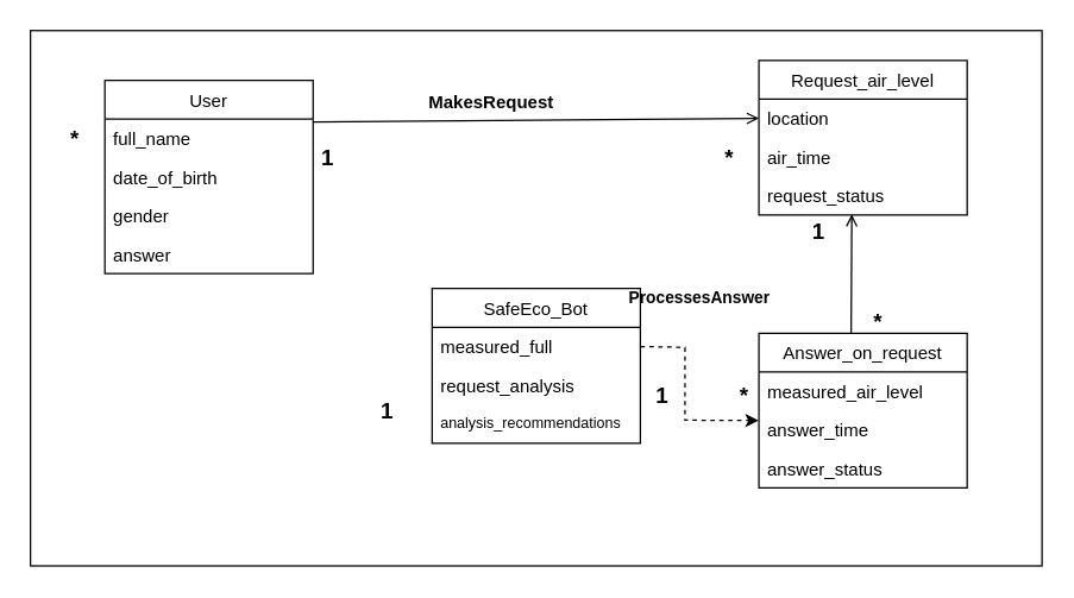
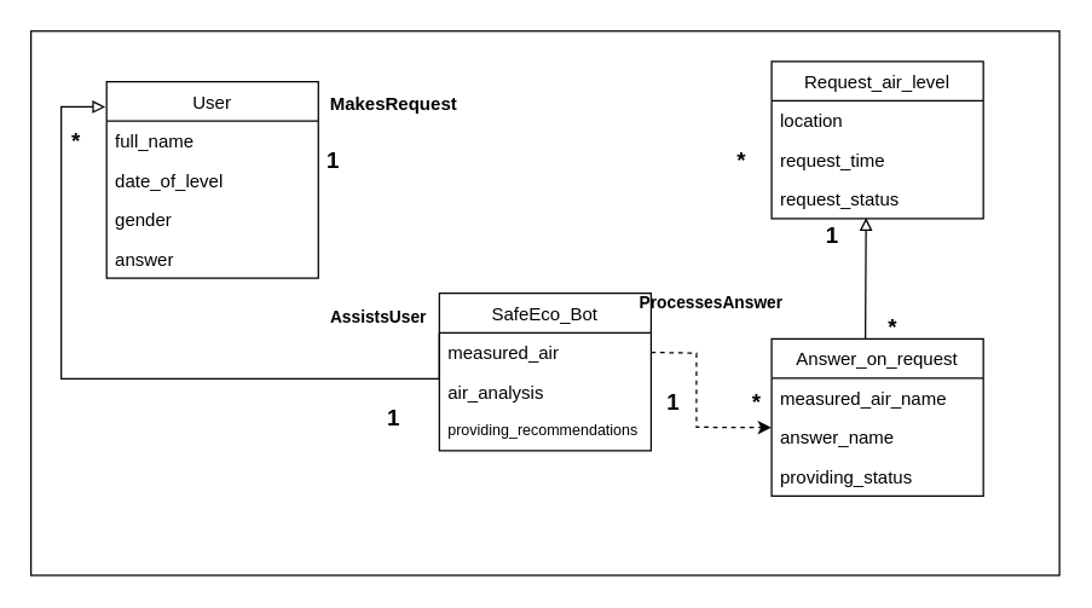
  <mxCell id="0" />
  <mxCell id="1" parent="0" />
  <mxCell id="2" value="" style="rounded=0;whiteSpace=wrap;html=1;" parent="1" vertex="1"><mxGeometry x="20" width="680" height="360" as="geometry" y="20" /></mxCell>
  <mxCell id="3" value="User" style="swimlane;fontStyle=0;childLayout=stackLayout;horizontal=1;startSize=26;fillColor=none;horizontalStack=0;resizeParent=1;resizeParentMax=0;resizeLast=0;collapsible=1;marginBottom=0;" parent="1" vertex="1"><mxGeometry x="70" y="53.5" width="140" height="130" as="geometry"><mxRectangle x="20" y="520" width="70" height="30" as="alternateBounds" /></mxGeometry></mxCell>
  <mxCell id="4" value="full_name" style="text;strokeColor=none;fillColor=none;align=left;verticalAlign=top;spacingLeft=4;spacingRight=4;overflow=hidden;rotatable=0;points=[[0,0.5],[1,0.5]];portConstraint=eastwest;" parent="3" vertex="1"><mxGeometry y="26" width="140" height="26" as="geometry" /></mxCell>
- <mxCell id="5" value="date_of_birth" style="text;strokeColor=none;fillColor=none;align=left;verticalAlign=top;spacingLeft=4;spacingRight=4;overflow=hidden;rotatable=0;points=[[0,0.5],[1,0.5]];portConstraint=eastwest;" parent="3" vertex="1"><mxGeometry y="52" width="140" height="26" as="geometry" /></mxCell>
+ <mxCell id="5" value="date_of_level" style="text;strokeColor=none;fillColor=none;align=left;verticalAlign=top;spacingLeft=4;spacingRight=4;overflow=hidden;rotatable=0;points=[[0,0.5],[1,0.5]];portConstraint=eastwest;" parent="3" vertex="1"><mxGeometry y="52" width="140" height="26" as="geometry" /></mxCell>
  <mxCell id="6" value="gender" style="text;strokeColor=none;fillColor=none;align=left;verticalAlign=top;spacingLeft=4;spacingRight=4;overflow=hidden;rotatable=0;points=[[0,0.5],[1,0.5]];portConstraint=eastwest;" parent="3" vertex="1"><mxGeometry y="78" width="140" height="26" as="geometry" /></mxCell>
  <mxCell id="7" value="answer" style="text;strokeColor=none;fillColor=none;align=left;verticalAlign=top;spacingLeft=4;spacingRight=4;overflow=hidden;rotatable=0;points=[[0,0.5],[1,0.5]];portConstraint=eastwest;" vertex="1" parent="3"><mxGeometry y="104" width="140" height="26" as="geometry" /></mxCell>
  <mxCell id="8" value="Request_air_level" style="swimlane;fontStyle=0;childLayout=stackLayout;horizontal=1;startSize=26;fillColor=none;horizontalStack=0;resizeParent=1;resizeParentMax=0;resizeLast=0;collapsible=1;marginBottom=0;" parent="1" vertex="1"><mxGeometry x="509.68" y="40" width="140" height="104" as="geometry" /></mxCell>
  <mxCell id="9" value="location" style="text;strokeColor=none;fillColor=none;align=left;verticalAlign=top;spacingLeft=4;spacingRight=4;overflow=hidden;rotatable=0;points=[[0,0.5],[1,0.5]];portConstraint=eastwest;" parent="8" vertex="1"><mxGeometry y="26" width="140" height="26" as="geometry" /></mxCell>
- <mxCell id="10" value="air_time" style="text;strokeColor=none;fillColor=none;align=left;verticalAlign=top;spacingLeft=4;spacingRight=4;overflow=hidden;rotatable=0;points=[[0,0.5],[1,0.5]];portConstraint=eastwest;" parent="8" vertex="1"><mxGeometry y="52" width="140" height="26" as="geometry" /></mxCell>
+ <mxCell id="10" value="request_time" style="text;strokeColor=none;fillColor=none;align=left;verticalAlign=top;spacingLeft=4;spacingRight=4;overflow=hidden;rotatable=0;points=[[0,0.5],[1,0.5]];portConstraint=eastwest;" parent="8" vertex="1"><mxGeometry y="52" width="140" height="26" as="geometry" /></mxCell>
  <mxCell id="11" value="request_status" style="text;strokeColor=none;fillColor=none;align=left;verticalAlign=top;spacingLeft=4;spacingRight=4;overflow=hidden;rotatable=0;points=[[0,0.5],[1,0.5]];portConstraint=eastwest;" parent="8" vertex="1"><mxGeometry y="78" width="140" height="26" as="geometry" /></mxCell>
  <mxCell id="12" value="Answer_on_request" style="swimlane;fontStyle=0;childLayout=stackLayout;horizontal=1;startSize=26;fillColor=none;horizontalStack=0;resizeParent=1;resizeParentMax=0;resizeLast=0;collapsible=1;marginBottom=0;" parent="1" vertex="1"><mxGeometry x="509.68" y="223.5" width="140" height="104" as="geometry" /></mxCell>
- <mxCell id="13" value="measured_air_level" style="text;strokeColor=none;fillColor=none;align=left;verticalAlign=top;spacingLeft=4;spacingRight=4;overflow=hidden;rotatable=0;points=[[0,0.5],[1,0.5]];portConstraint=eastwest;" parent="12" vertex="1"><mxGeometry y="26" width="140" height="26" as="geometry" /></mxCell>
- <mxCell id="14" value="answer_time" style="text;strokeColor=none;fillColor=none;align=left;verticalAlign=top;spacingLeft=4;spacingRight=4;overflow=hidden;rotatable=0;points=[[0,0.5],[1,0.5]];portConstraint=eastwest;" parent="12" vertex="1"><mxGeometry y="52" width="140" height="26" as="geometry" /></mxCell>
- <mxCell id="15" value="answer_status" style="text;strokeColor=none;fillColor=none;align=left;verticalAlign=top;spacingLeft=4;spacingRight=4;overflow=hidden;rotatable=0;points=[[0,0.5],[1,0.5]];portConstraint=eastwest;" parent="12" vertex="1"><mxGeometry y="78" width="140" height="26" as="geometry" /></mxCell>
+ <mxCell id="13" value="measured_air_name" style="text;strokeColor=none;fillColor=none;align=left;verticalAlign=top;spacingLeft=4;spacingRight=4;overflow=hidden;rotatable=0;points=[[0,0.5],[1,0.5]];portConstraint=eastwest;" parent="12" vertex="1"><mxGeometry y="26" width="140" height="26" as="geometry" /></mxCell>
+ <mxCell id="14" value="answer_name" style="text;strokeColor=none;fillColor=none;align=left;verticalAlign=top;spacingLeft=4;spacingRight=4;overflow=hidden;rotatable=0;points=[[0,0.5],[1,0.5]];portConstraint=eastwest;" parent="12" vertex="1"><mxGeometry y="52" width="140" height="26" as="geometry" /></mxCell>
+ <mxCell id="15" value="providing_status" style="text;strokeColor=none;fillColor=none;align=left;verticalAlign=top;spacingLeft=4;spacingRight=4;overflow=hidden;rotatable=0;points=[[0,0.5],[1,0.5]];portConstraint=eastwest;" parent="12" vertex="1"><mxGeometry y="78" width="140" height="26" as="geometry" /></mxCell>
  <mxCell id="16" value="SafeEco_Bot" style="swimlane;fontStyle=0;childLayout=stackLayout;horizontal=1;startSize=26;fillColor=none;horizontalStack=0;resizeParent=1;resizeParentMax=0;resizeLast=0;collapsible=1;marginBottom=0;" parent="1" vertex="1"><mxGeometry x="290" y="193.5" width="140" height="104" as="geometry" /></mxCell>
- <mxCell id="17" value="measured_full" style="text;strokeColor=none;fillColor=none;align=left;verticalAlign=top;spacingLeft=4;spacingRight=4;overflow=hidden;rotatable=0;points=[[0,0.5],[1,0.5]];portConstraint=eastwest;" parent="16" vertex="1"><mxGeometry y="26" width="140" height="26" as="geometry" /></mxCell>
- <mxCell id="18" value="request_analysis" style="text;strokeColor=none;fillColor=none;align=left;verticalAlign=top;spacingLeft=4;spacingRight=4;overflow=hidden;rotatable=0;points=[[0,0.5],[1,0.5]];portConstraint=eastwest;" parent="16" vertex="1"><mxGeometry y="52" width="140" height="26" as="geometry" /></mxCell>
- <mxCell id="19" value="analysis_recommendations" style="text;strokeColor=none;fillColor=none;align=left;verticalAlign=top;spacingLeft=4;spacingRight=4;overflow=hidden;rotatable=0;points=[[0,0.5],[1,0.5]];portConstraint=eastwest;fontSize=10;" parent="16" vertex="1"><mxGeometry y="78" width="140" height="26" as="geometry" /></mxCell>
- <mxCell id="20" style="rounded=0;orthogonalLoop=1;jettySize=auto;html=1;exitX=1;exitY=0.077;exitDx=0;exitDy=0;entryX=0;entryY=0.5;entryDx=0;entryDy=0;exitPerimeter=0;endArrow=open;endFill=0;" parent="1" source="4" target="9" edge="1"><mxGeometry relative="1" as="geometry" /></mxCell>
- <mxCell id="21" value="&lt;b&gt;MakesRequest&lt;/b&gt;" style="text;html=1;strokeColor=none;fillColor=none;align=center;verticalAlign=middle;whiteSpace=wrap;rounded=0;" parent="1" vertex="1"><mxGeometry x="300" y="53.5" width="60" height="30" as="geometry" /></mxCell>
- <mxCell id="23" style="rounded=0;orthogonalLoop=1;jettySize=auto;html=1;exitX=0.443;exitY=-0.002;exitDx=0;exitDy=0;exitPerimeter=0;endArrow=open;endFill=0;entryX=0.446;entryY=0.982;entryDx=0;entryDy=0;entryPerimeter=0;" parent="1" source="12" target="11" edge="1"><mxGeometry relative="1" as="geometry"><mxPoint x="571.84" y="213.5" as="sourcePoint" /><mxPoint x="571.98" y="169.506" as="targetPoint" /></mxGeometry></mxCell>
+ <mxCell id="17" value="measured_air" style="text;strokeColor=none;fillColor=none;align=left;verticalAlign=top;spacingLeft=4;spacingRight=4;overflow=hidden;rotatable=0;points=[[0,0.5],[1,0.5]];portConstraint=eastwest;" parent="16" vertex="1"><mxGeometry y="26" width="140" height="26" as="geometry" /></mxCell>
+ <mxCell id="18" value="air_analysis" style="text;strokeColor=none;fillColor=none;align=left;verticalAlign=top;spacingLeft=4;spacingRight=4;overflow=hidden;rotatable=0;points=[[0,0.5],[1,0.5]];portConstraint=eastwest;" parent="16" vertex="1"><mxGeometry y="52" width="140" height="26" as="geometry" /></mxCell>
+ <mxCell id="19" value="providing_recommendations" style="text;strokeColor=none;fillColor=none;align=left;verticalAlign=top;spacingLeft=4;spacingRight=4;overflow=hidden;rotatable=0;points=[[0,0.5],[1,0.5]];portConstraint=eastwest;fontSize=10;" parent="16" vertex="1"><mxGeometry y="78" width="140" height="26" as="geometry" /></mxCell>
+ <mxCell id="21" value="&lt;b&gt;MakesRequest&lt;/b&gt;" style="text;html=1;strokeColor=none;fillColor=none;align=center;verticalAlign=middle;whiteSpace=wrap;rounded=0;" parent="1" vertex="1"><mxGeometry x="230" y="53.5" width="60" height="30" as="geometry" /></mxCell>
+ <mxCell id="22" style="edgeStyle=orthogonalEdgeStyle;rounded=0;orthogonalLoop=1;jettySize=auto;html=1;exitX=0;exitY=0.25;exitDx=0;exitDy=0;entryX=-0.006;entryY=0.128;entryDx=0;entryDy=0;entryPerimeter=0;endArrow=block;endFill=0;" parent="1" source="16" target="3" edge="1"><mxGeometry relative="1" as="geometry"><Array as="points"><mxPoint x="270" y="250" /><mxPoint x="40" y="250" /><mxPoint x="40" y="67" /></Array></mxGeometry></mxCell>
+ <mxCell id="23" style="rounded=0;orthogonalLoop=1;jettySize=auto;html=1;exitX=0.443;exitY=-0.002;exitDx=0;exitDy=0;exitPerimeter=0;endArrow=block;endFill=0;entryX=0.446;entryY=0.982;entryDx=0;entryDy=0;entryPerimeter=0;" parent="1" source="12" target="11" edge="1"><mxGeometry relative="1" as="geometry"><mxPoint x="571.84" y="213.5" as="sourcePoint" /><mxPoint x="571.98" y="169.506" as="targetPoint" /></mxGeometry></mxCell>
+ <mxCell id="24" value="&lt;b&gt;AssistsUser&lt;/b&gt;" style="text;html=1;strokeColor=none;fillColor=none;align=center;verticalAlign=middle;whiteSpace=wrap;rounded=0;fontSize=11;" parent="1" vertex="1"><mxGeometry x="220" y="193.5" width="60" height="30" as="geometry" /></mxCell>
  <mxCell id="25" value="&lt;b&gt;ProcessesAnswer&lt;/b&gt;" style="text;html=1;strokeColor=none;fillColor=none;align=center;verticalAlign=middle;whiteSpace=wrap;rounded=0;fontSize=11;" parent="1" vertex="1"><mxGeometry x="439.68" y="185" width="60" height="30" as="geometry" /></mxCell>
  <mxCell id="26" value="&lt;b style=&quot;font-size: 15px&quot;&gt;*&lt;/b&gt;" style="text;html=1;strokeColor=none;fillColor=none;align=center;verticalAlign=middle;whiteSpace=wrap;rounded=0;" parent="1" vertex="1"><mxGeometry x="460" y="90" width="60" height="30" as="geometry" /></mxCell>
  <mxCell id="27" value="&lt;b style=&quot;font-size: 15px&quot;&gt;1&lt;/b&gt;" style="text;html=1;strokeColor=none;fillColor=none;align=center;verticalAlign=middle;whiteSpace=wrap;rounded=0;" parent="1" vertex="1"><mxGeometry x="230" y="260" width="60" height="30" as="geometry" /></mxCell>
  <mxCell id="28" value="&lt;b style=&quot;font-size: 15px&quot;&gt;1&lt;/b&gt;" style="text;html=1;strokeColor=none;fillColor=none;align=center;verticalAlign=middle;whiteSpace=wrap;rounded=0;" parent="1" vertex="1"><mxGeometry x="415" y="250" width="60" height="30" as="geometry" /></mxCell>
  <mxCell id="29" value="&lt;b style=&quot;font-size: 15px&quot;&gt;*&lt;/b&gt;" style="text;html=1;strokeColor=none;fillColor=none;align=center;verticalAlign=middle;whiteSpace=wrap;rounded=0;" parent="1" vertex="1"><mxGeometry x="470" y="250" width="60" height="30" as="geometry" /></mxCell>
  <mxCell id="30" value="&lt;b style=&quot;font-size: 15px&quot;&gt;*&lt;/b&gt;" style="text;html=1;strokeColor=none;fillColor=none;align=center;verticalAlign=middle;whiteSpace=wrap;rounded=0;" parent="1" vertex="1"><mxGeometry x="560" y="200" width="60" height="30" as="geometry" /></mxCell>
  <mxCell id="31" value="&lt;b style=&quot;font-size: 15px&quot;&gt;1&lt;/b&gt;" style="text;html=1;strokeColor=none;fillColor=none;align=center;verticalAlign=middle;whiteSpace=wrap;rounded=0;" parent="1" vertex="1"><mxGeometry x="520" y="140" width="60" height="30" as="geometry" /></mxCell>
  <mxCell id="32" value="&lt;b style=&quot;font-size: 15px&quot;&gt;1&lt;/b&gt;" style="text;html=1;strokeColor=none;fillColor=none;align=center;verticalAlign=middle;whiteSpace=wrap;rounded=0;" parent="1" vertex="1"><mxGeometry x="190" y="90" width="60" height="30" as="geometry" /></mxCell>
  <mxCell id="33" value="" style="endArrow=classic;html=1;rounded=0;exitX=1;exitY=0.5;exitDx=0;exitDy=0;entryX=-0.001;entryY=0.26;entryDx=0;entryDy=0;entryPerimeter=0;dashed=1;" edge="1" parent="1" source="17" target="14"><mxGeometry width="50" height="50" relative="1" as="geometry"><mxPoint x="370" y="210" as="sourcePoint" /><mxPoint x="420" y="160" as="targetPoint" /><Array as="points"><mxPoint x="460" y="233" /><mxPoint x="460" y="282" /></Array></mxGeometry></mxCell>
  <mxCell id="34" value="&lt;b style=&quot;font-size: 15px&quot;&gt;*&lt;/b&gt;" style="text;html=1;strokeColor=none;fillColor=none;align=center;verticalAlign=middle;whiteSpace=wrap;rounded=0;" parent="1" vertex="1"><mxGeometry x="30" y="77" width="40" height="30" as="geometry" /></mxCell>
